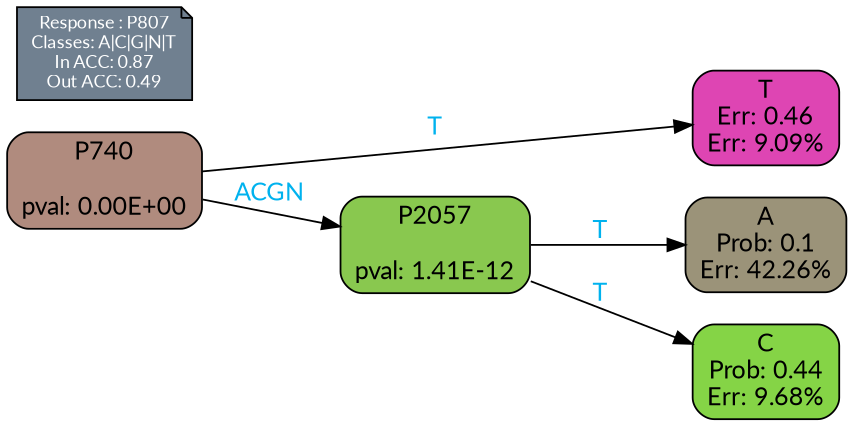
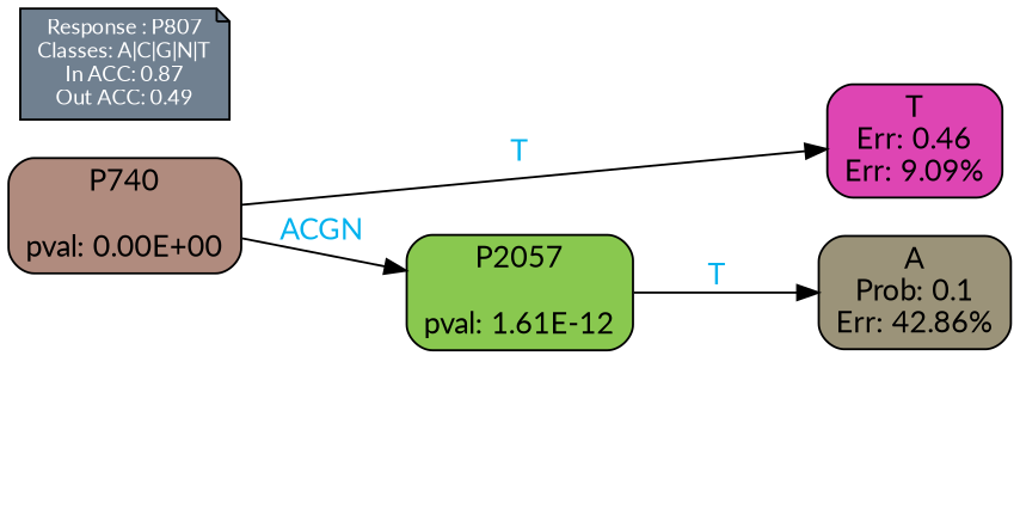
  digraph {
    fontname=Lato
    rankdir=LR
    ranksep=equally
    splines=polylines
    node [color=black fontname=Lato shape=box style="filled, rounded"]
    edge [fontcolor=deepskyblue2 fontname=Lato]
-   n1 [fillcolor="#9b9379" label="A\nProb: 0.1\nErr: 42.26%"]
-   n2 [fillcolor="#85d446" label="C\nProb: 0.44\nErr: 9.68%"]
+   n1 [fillcolor="#9b9379" label="A\nProb: 0.1\nErr: 42.86%"]
    n3 [fillcolor="#de45b3" label="T\nErr: 0.46\nErr: 9.09%"]
    n4 [align=left fillcolor=slategray fontcolor=white fontsize=10 label="Response : P807\nClasses: A|C|G|N|T\nIn ACC: 0.87\nOut ACC: 0.49\n" shape=note style=filled]
    n5 [fillcolor="#b08b7e" label="P740\n\npval: 0.00E+00"]
-   n6 [fillcolor="#89c84f" label="P2057\n\npval: 1.41E-12"]
+   n6 [fillcolor="#89c84f" label="P2057\n\npval: 1.61E-12"]
    subgraph sub_1 {
      rank=same
      n1
-     n2
      n3
    }
    subgraph sub_2 {
      rank=same
      n4
      n5
    }
    n5 -> n3 [label=T]
    n5 -> n6 [label=ACGN]
    n6 -> n1 [label=T]
-   n6 -> n2 [label=T]
  }
